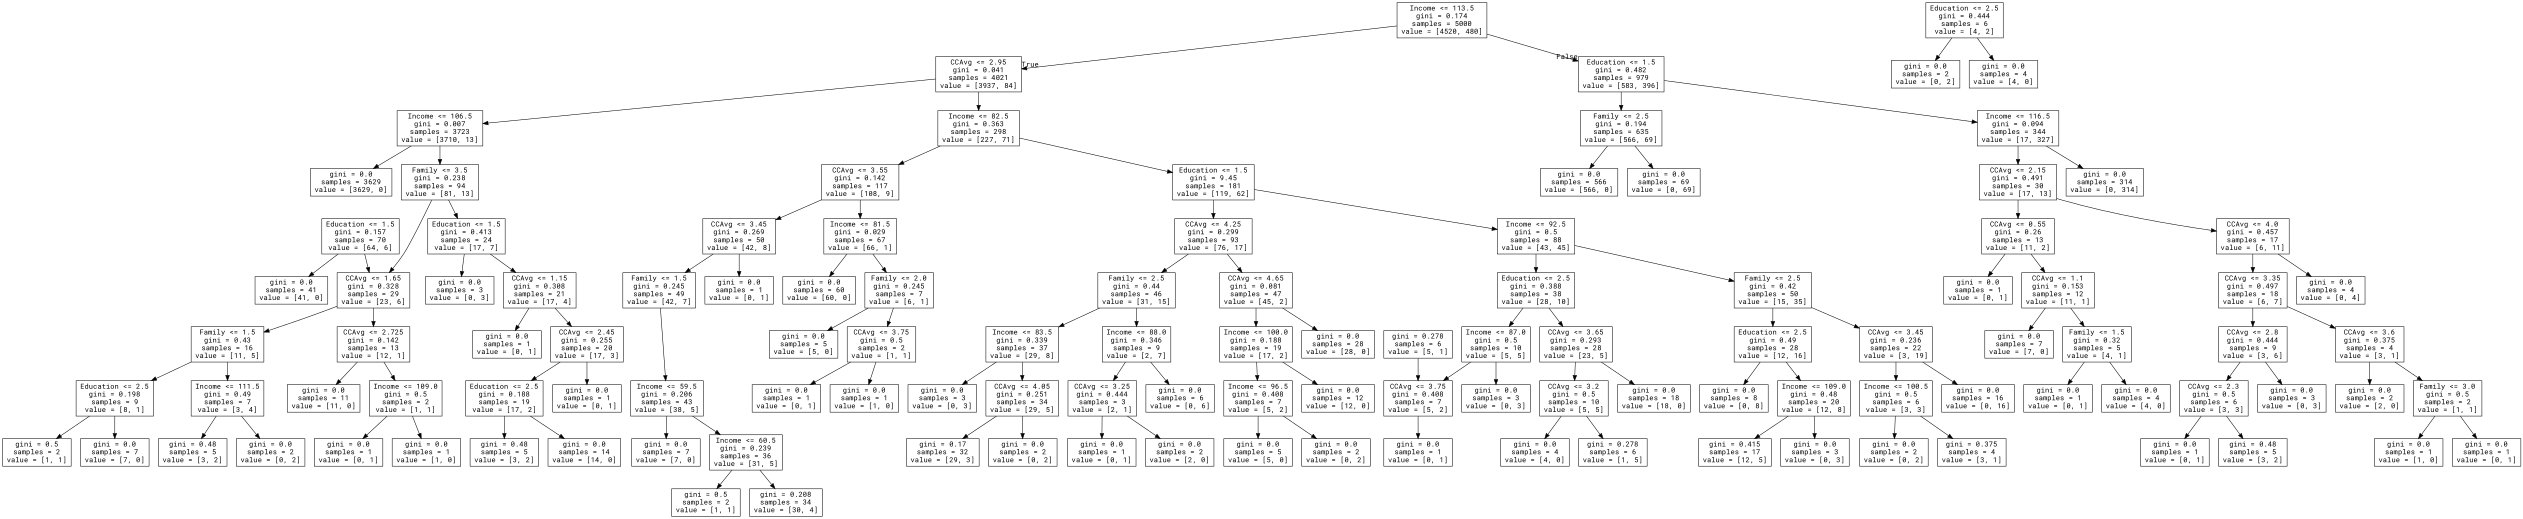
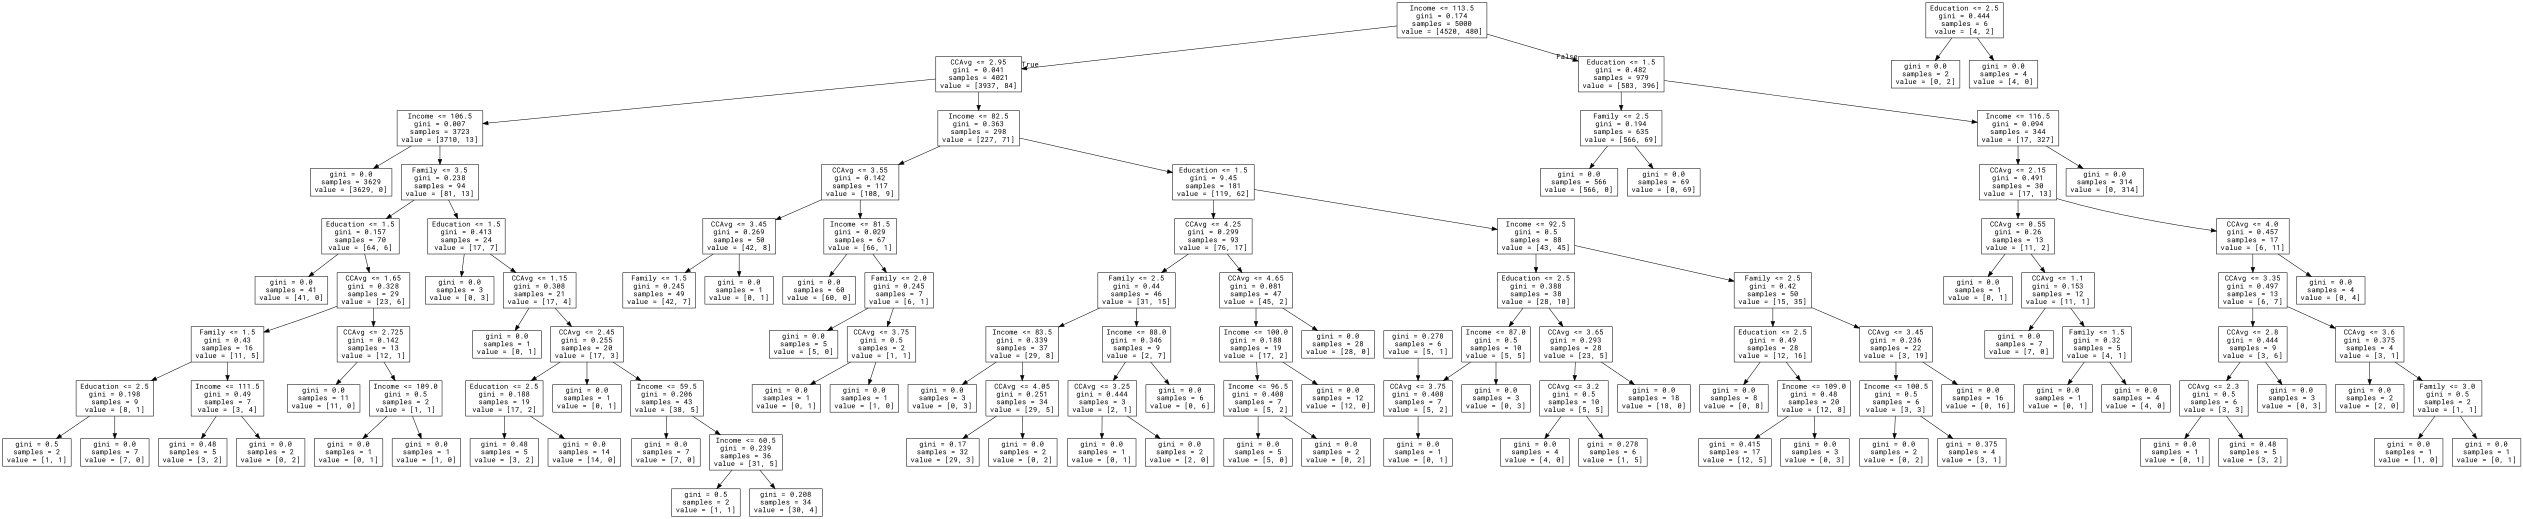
  digraph {
    fontname="Roboto Mono"
    node [fontname="Roboto Mono" shape=box]
    edge [fontname="Roboto Mono"]
    n1 [label="Income <= 113.5\ngini = 0.174\nsamples = 5000\nvalue = [4520, 480]"]
    n2 [label="CCAvg <= 2.95\ngini = 0.041\nsamples = 4021\nvalue = [3937, 84]"]
    n3 [label="Education <= 1.5\ngini = 0.482\nsamples = 979\nvalue = [583, 396]"]
    n4 [label="Income <= 106.5\ngini = 0.007\nsamples = 3723\nvalue = [3710, 13]"]
    n5 [label="Income <= 82.5\ngini = 0.363\nsamples = 298\nvalue = [227, 71]"]
    n6 [label="Family <= 2.5\ngini = 0.194\nsamples = 635\nvalue = [566, 69]"]
    n7 [label="Income <= 116.5\ngini = 0.094\nsamples = 344\nvalue = [17, 327]"]
    n8 [label="gini = 0.0\nsamples = 3629\nvalue = [3629, 0]"]
    n9 [label="Family <= 3.5\ngini = 0.238\nsamples = 94\nvalue = [81, 13]"]
    n10 [label="CCAvg <= 3.55\ngini = 0.142\nsamples = 117\nvalue = [108, 9]"]
    n11 [label="Education <= 1.5\ngini = 9.45\nsamples = 181\nvalue = [119, 62]"]
    n12 [label="Education <= 1.5\ngini = 0.157\nsamples = 70\nvalue = [64, 6]"]
    n13 [label="Education <= 1.5\ngini = 0.413\nsamples = 24\nvalue = [17, 7]"]
    n14 [label="gini = 0.0\nsamples = 41\nvalue = [41, 0]"]
    n15 [label="CCAvg <= 1.65\ngini = 0.328\nsamples = 29\nvalue = [23, 6]"]
    n16 [label="gini = 0.0\nsamples = 3\nvalue = [0, 3]"]
    n17 [label="CCAvg <= 1.15\ngini = 0.308\nsamples = 21\nvalue = [17, 4]"]
    n18 [label="Family <= 1.5\ngini = 0.43\nsamples = 16\nvalue = [11, 5]"]
    n19 [label="CCAvg <= 2.725\ngini = 0.142\nsamples = 13\nvalue = [12, 1]"]
    n20 [label="Education <= 2.5\ngini = 0.198\nsamples = 9\nvalue = [8, 1]"]
    n21 [label="Income <= 111.5\ngini = 0.49\nsamples = 7\nvalue = [3, 4]"]
    n22 [label="gini = 0.0\nsamples = 11\nvalue = [11, 0]"]
    n23 [label="Income <= 109.0\ngini = 0.5\nsamples = 2\nvalue = [1, 1]"]
    n24 [label="gini = 0.5\nsamples = 2\nvalue = [1, 1]"]
    n25 [label="gini = 0.0\nsamples = 7\nvalue = [7, 0]"]
    n26 [label="gini = 0.48\nsamples = 5\nvalue = [3, 2]"]
    n27 [label="gini = 0.0\nsamples = 2\nvalue = [0, 2]"]
    n28 [label="gini = 0.0\nsamples = 1\nvalue = [0, 1]"]
    n29 [label="gini = 0.0\nsamples = 1\nvalue = [1, 0]"]
    n30 [label="gini = 0.0\nsamples = 1\nvalue = [0, 1]"]
    n31 [label="CCAvg <= 2.45\ngini = 0.255\nsamples = 20\nvalue = [17, 3]"]
    n32 [label="Education <= 2.5\ngini = 0.188\nsamples = 19\nvalue = [17, 2]"]
    n33 [label="gini = 0.0\nsamples = 1\nvalue = [0, 1]"]
    n34 [label="gini = 0.48\nsamples = 5\nvalue = [3, 2]"]
    n35 [label="gini = 0.0\nsamples = 14\nvalue = [14, 0]"]
    n36 [label="CCAvg <= 3.45\ngini = 0.269\nsamples = 50\nvalue = [42, 8]"]
    n37 [label="Income <= 81.5\ngini = 0.029\nsamples = 67\nvalue = [66, 1]"]
    n38 [label="CCAvg <= 4.25\ngini = 0.299\nsamples = 93\nvalue = [76, 17]"]
    n39 [label="Income <= 92.5\ngini = 0.5\nsamples = 88\nvalue = [43, 45]"]
    n40 [label="Family <= 1.5\ngini = 0.245\nsamples = 49\nvalue = [42, 7]"]
    n41 [label="gini = 0.0\nsamples = 1\nvalue = [0, 1]"]
    n42 [label="gini = 0.0\nsamples = 60\nvalue = [60, 0]"]
    n43 [label="Family <= 2.0\ngini = 0.245\nsamples = 7\nvalue = [6, 1]"]
    n44 [label="Income <= 59.5\ngini = 0.206\nsamples = 43\nvalue = [38, 5]"]
    n45 [label="Education <= 2.5\ngini = 0.444\nsamples = 6\nvalue = [4, 2]"]
    n46 [label="gini = 0.0\nsamples = 2\nvalue = [0, 2]"]
    n47 [label="gini = 0.0\nsamples = 4\nvalue = [4, 0]"]
    n48 [label="gini = 0.0\nsamples = 7\nvalue = [7, 0]"]
    n49 [label="Income <= 60.5\ngini = 0.239\nsamples = 36\nvalue = [31, 5]"]
    n50 [label="gini = 0.5\nsamples = 2\nvalue = [1, 1]"]
    n51 [label="gini = 0.208\nsamples = 34\nvalue = [30, 4]"]
    n52 [label="gini = 0.0\nsamples = 5\nvalue = [5, 0]"]
    n53 [label="CCAvg <= 3.75\ngini = 0.5\nsamples = 2\nvalue = [1, 1]"]
    n54 [label="gini = 0.0\nsamples = 1\nvalue = [0, 1]"]
    n55 [label="gini = 0.0\nsamples = 1\nvalue = [1, 0]"]
    n56 [label="Family <= 2.5\ngini = 0.44\nsamples = 46\nvalue = [31, 15]"]
    n57 [label="CCAvg <= 4.65\ngini = 0.081\nsamples = 47\nvalue = [45, 2]"]
    n58 [label="Education <= 2.5\ngini = 0.388\nsamples = 38\nvalue = [28, 10]"]
    n59 [label="Family <= 2.5\ngini = 0.42\nsamples = 50\nvalue = [15, 35]"]
    n60 [label="Income <= 83.5\ngini = 0.339\nsamples = 37\nvalue = [29, 8]"]
    n61 [label="Income <= 88.0\ngini = 0.346\nsamples = 9\nvalue = [2, 7]"]
    n62 [label="Income <= 100.0\ngini = 0.188\nsamples = 19\nvalue = [17, 2]"]
    n63 [label="gini = 0.0\nsamples = 28\nvalue = [28, 0]"]
    n64 [label="gini = 0.0\nsamples = 3\nvalue = [0, 3]"]
    n65 [label="CCAvg <= 4.05\ngini = 0.251\nsamples = 34\nvalue = [29, 5]"]
    n66 [label="CCAvg <= 3.25\ngini = 0.444\nsamples = 3\nvalue = [2, 1]"]
    n67 [label="gini = 0.0\nsamples = 6\nvalue = [0, 6]"]
    n68 [label="gini = 0.17\nsamples = 32\nvalue = [29, 3]"]
    n69 [label="gini = 0.0\nsamples = 2\nvalue = [0, 2]"]
    n70 [label="gini = 0.0\nsamples = 1\nvalue = [0, 1]"]
    n71 [label="gini = 0.0\nsamples = 2\nvalue = [2, 0]"]
    n72 [label="Income <= 96.5\ngini = 0.408\nsamples = 7\nvalue = [5, 2]"]
    n73 [label="gini = 0.0\nsamples = 12\nvalue = [12, 0]"]
    n74 [label="gini = 0.0\nsamples = 5\nvalue = [5, 0]"]
    n75 [label="gini = 0.0\nsamples = 2\nvalue = [0, 2]"]
    n76 [label="Income <= 87.0\ngini = 0.5\nsamples = 10\nvalue = [5, 5]"]
    n77 [label="CCAvg <= 3.65\ngini = 0.293\nsamples = 28\nvalue = [23, 5]"]
    n78 [label="Education <= 2.5\ngini = 0.49\nsamples = 28\nvalue = [12, 16]"]
    n79 [label="CCAvg <= 3.45\ngini = 0.236\nsamples = 22\nvalue = [3, 19]"]
    n80 [label="CCAvg <= 3.75\ngini = 0.408\nsamples = 7\nvalue = [5, 2]"]
    n81 [label="gini = 0.0\nsamples = 3\nvalue = [0, 3]"]
    n82 [label="CCAvg <= 3.2\ngini = 0.5\nsamples = 10\nvalue = [5, 5]"]
    n83 [label="gini = 0.0\nsamples = 18\nvalue = [18, 0]"]
    n84 [label="gini = 0.0\nsamples = 1\nvalue = [0, 1]"]
    n85 [label="gini = 0.278\nsamples = 6\nvalue = [5, 1]"]
    n86 [label="gini = 0.0\nsamples = 4\nvalue = [4, 0]"]
    n87 [label="gini = 0.278\nsamples = 6\nvalue = [1, 5]"]
    n88 [label="gini = 0.0\nsamples = 8\nvalue = [0, 8]"]
    n89 [label="Income <= 109.0\ngini = 0.48\nsamples = 20\nvalue = [12, 8]"]
    n90 [label="Income <= 100.5\ngini = 0.5\nsamples = 6\nvalue = [3, 3]"]
    n91 [label="gini = 0.0\nsamples = 16\nvalue = [0, 16]"]
    n92 [label="gini = 0.415\nsamples = 17\nvalue = [12, 5]"]
    n93 [label="gini = 0.0\nsamples = 3\nvalue = [0, 3]"]
    n94 [label="gini = 0.0\nsamples = 2\nvalue = [0, 2]"]
    n95 [label="gini = 0.375\nsamples = 4\nvalue = [3, 1]"]
    n96 [label="gini = 0.0\nsamples = 566\nvalue = [566, 0]"]
    n97 [label="gini = 0.0\nsamples = 69\nvalue = [0, 69]"]
    n98 [label="CCAvg <= 2.15\ngini = 0.491\nsamples = 30\nvalue = [17, 13]"]
    n99 [label="gini = 0.0\nsamples = 314\nvalue = [0, 314]"]
    n100 [label="CCAvg <= 0.55\ngini = 0.26\nsamples = 13\nvalue = [11, 2]"]
    n101 [label="CCAvg <= 4.0\ngini = 0.457\nsamples = 17\nvalue = [6, 11]"]
    n102 [label="gini = 0.0\nsamples = 1\nvalue = [0, 1]"]
    n103 [label="CCAvg <= 1.1\ngini = 0.153\nsamples = 12\nvalue = [11, 1]"]
-   n104 [label="CCAvg <= 3.35\ngini = 0.497\nsamples = 18\nvalue = [6, 7]"]
+   n104 [label="CCAvg <= 3.35\ngini = 0.497\nsamples = 13\nvalue = [6, 7]"]
    n105 [label="gini = 0.0\nsamples = 4\nvalue = [0, 4]"]
    n106 [label="gini = 0.0\nsamples = 7\nvalue = [7, 0]"]
    n107 [label="Family <= 1.5\ngini = 0.32\nsamples = 5\nvalue = [4, 1]"]
    n108 [label="gini = 0.0\nsamples = 1\nvalue = [0, 1]"]
    n109 [label="gini = 0.0\nsamples = 4\nvalue = [4, 0]"]
    n110 [label="CCAvg <= 2.8\ngini = 0.444\nsamples = 9\nvalue = [3, 6]"]
    n111 [label="CCAvg <= 3.6\ngini = 0.375\nsamples = 4\nvalue = [3, 1]"]
    n112 [label="CCAvg <= 2.3\ngini = 0.5\nsamples = 6\nvalue = [3, 3]"]
    n113 [label="gini = 0.0\nsamples = 3\nvalue = [0, 3]"]
    n114 [label="gini = 0.0\nsamples = 2\nvalue = [2, 0]"]
    n115 [label="Family <= 3.0\ngini = 0.5\nsamples = 2\nvalue = [1, 1]"]
    n116 [label="gini = 0.0\nsamples = 1\nvalue = [0, 1]"]
    n117 [label="gini = 0.48\nsamples = 5\nvalue = [3, 2]"]
    n118 [label="gini = 0.0\nsamples = 1\nvalue = [1, 0]"]
    n119 [label="gini = 0.0\nsamples = 1\nvalue = [0, 1]"]
    n1 -> n2 [headlabel=True labelangle=45 labeldistance=2.5]
    n1 -> n3 [headlabel=False labelangle=-45 labeldistance=2.5]
    n2 -> n4
    n2 -> n5
    n3 -> n6
    n3 -> n7
    n4 -> n8
    n4 -> n9
    n5 -> n10
    n5 -> n11
    n6 -> n96
    n6 -> n97
    n7 -> n98
    n7 -> n99
-   n9 -> n15
+   n9 -> n12
    n9 -> n13
    n10 -> n36
    n10 -> n37
    n11 -> n38
    n11 -> n39
    n12 -> n14
    n12 -> n15
    n13 -> n16
    n13 -> n17
    n15 -> n18
    n15 -> n19
    n17 -> n30
    n17 -> n31
    n18 -> n20
    n18 -> n21
    n19 -> n22
    n19 -> n23
    n20 -> n24
    n20 -> n25
    n21 -> n26
    n21 -> n27
    n23 -> n28
    n23 -> n29
    n31 -> n32
    n31 -> n33
    n32 -> n34
    n32 -> n35
    n36 -> n40
    n36 -> n41
    n37 -> n42
    n37 -> n43
    n38 -> n56
    n38 -> n57
    n39 -> n58
    n39 -> n59
-   n40 -> n44
+   n31 -> n44
    n43 -> n52
    n43 -> n53
    n44 -> n48
    n44 -> n49
    n45 -> n46
    n45 -> n47
    n49 -> n50
    n49 -> n51
    n53 -> n54
    n53 -> n55
    n56 -> n60
    n56 -> n61
    n57 -> n62
    n57 -> n63
    n58 -> n76
    n58 -> n77
    n59 -> n78
    n59 -> n79
    n60 -> n64
    n60 -> n65
    n61 -> n66
    n61 -> n67
    n62 -> n72
    n62 -> n73
    n65 -> n68
    n65 -> n69
    n66 -> n70
    n66 -> n71
    n72 -> n74
    n72 -> n75
    n76 -> n80
    n76 -> n81
    n77 -> n82
    n77 -> n83
    n78 -> n88
    n78 -> n89
    n79 -> n90
    n79 -> n91
    n80 -> n84
    n82 -> n86
    n82 -> n87
    n85 -> n80
    n89 -> n92
    n89 -> n93
    n90 -> n94
    n90 -> n95
    n98 -> n100
    n98 -> n101
    n100 -> n102
    n100 -> n103
    n101 -> n104
    n101 -> n105
    n103 -> n106
    n103 -> n107
    n104 -> n110
    n104 -> n111
    n107 -> n108
    n107 -> n109
    n110 -> n112
    n110 -> n113
    n111 -> n114
    n111 -> n115
    n112 -> n116
    n112 -> n117
    n115 -> n118
    n115 -> n119
  }
